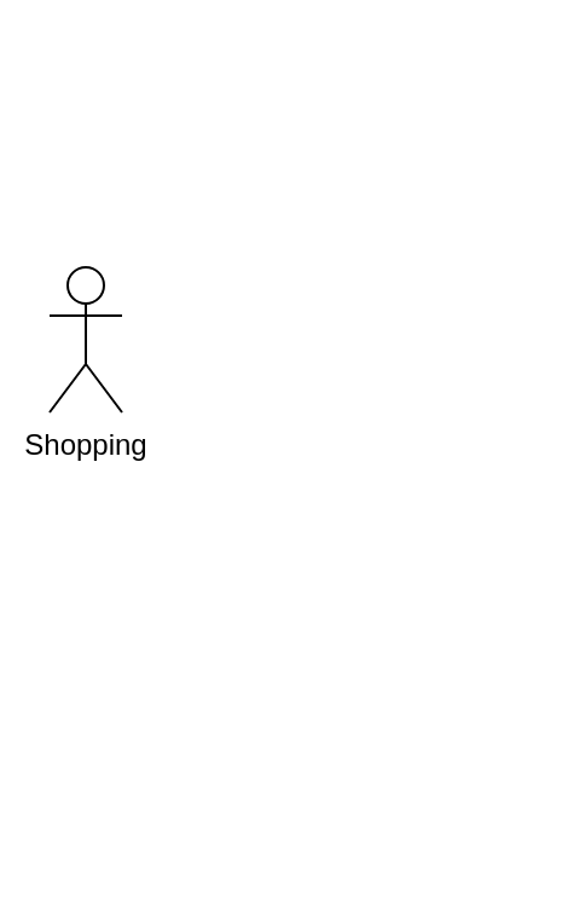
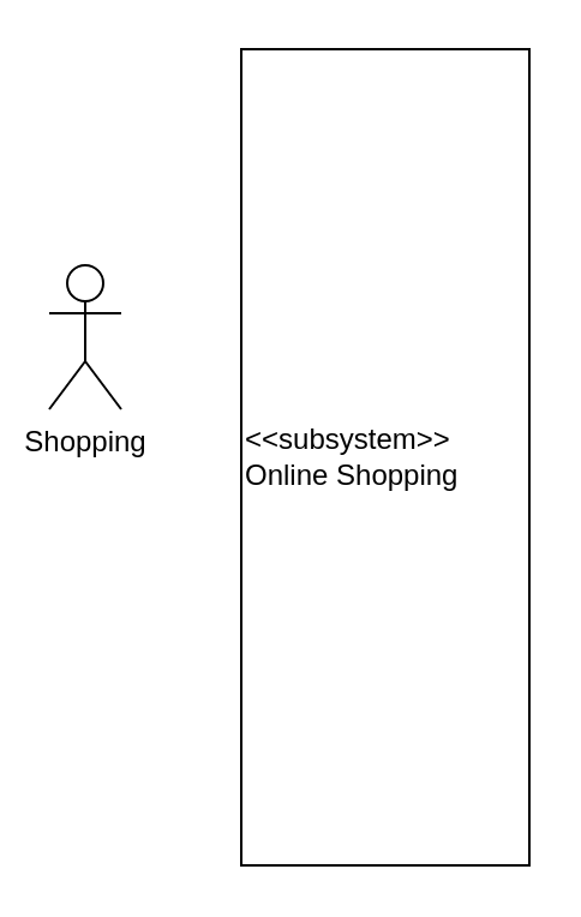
  <mxCell id="0" />
  <mxCell id="1" parent="0" />
  <mxCell id="2" value="Shopping" style="shape=umlActor;verticalLabelPosition=bottom;verticalAlign=top;html=1;outlineConnect=0;fontStyle=0" vertex="1" parent="1"><mxGeometry x="20" y="110" width="30" height="60" as="geometry" /></mxCell>
+ <mxCell id="3" value="&amp;lt;&amp;lt;subsystem&amp;gt;&amp;gt;&lt;div&gt;Online Shopping&lt;/div&gt;" style="rounded=0;whiteSpace=wrap;html=1;align=left;" vertex="1" parent="1"><mxGeometry x="100" y="20" width="120" height="340" as="geometry" /></mxCell>
